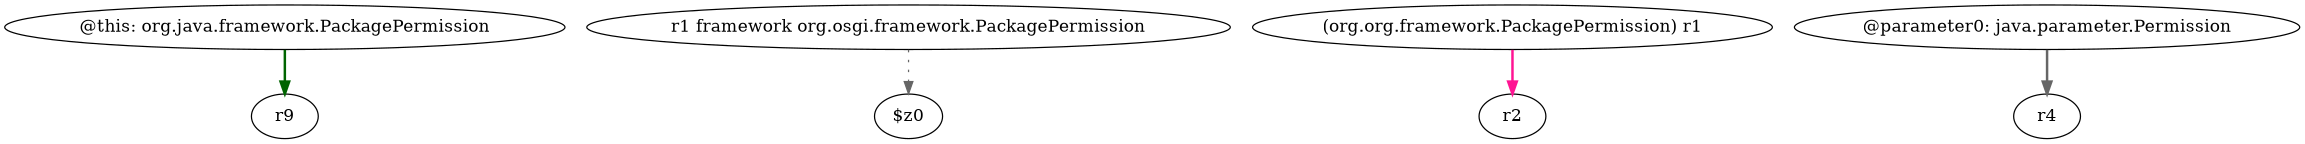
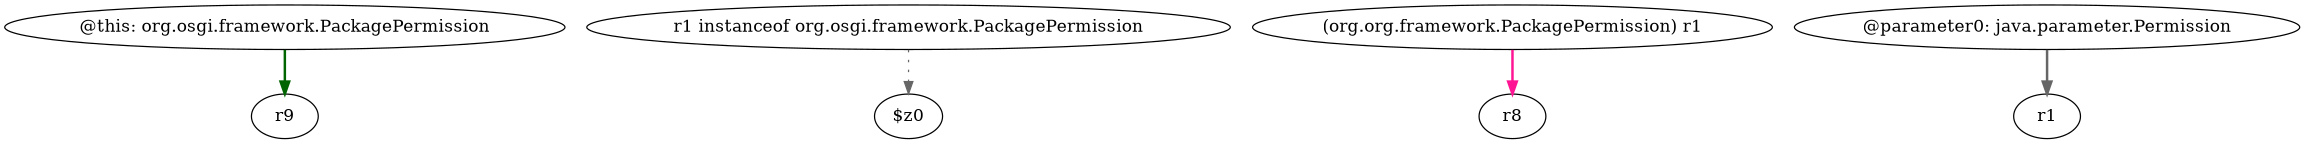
  digraph {
    edge [color=gray40 style=bold]
-   n1 [label="@this: org.java.framework.PackagePermission"]
+   n1 [label="@this: org.osgi.framework.PackagePermission"]
    n2 [label=r9]
-   n3 [label="r1 framework org.osgi.framework.PackagePermission"]
+   n3 [label="r1 instanceof org.osgi.framework.PackagePermission"]
    n4 [label="$z0"]
    n5 [label="(org.org.framework.PackagePermission) r1"]
-   n6 [label=r2]
+   n6 [label=r8]
    n7 [label="@parameter0: java.parameter.Permission"]
-   n8 [label=r4]
+   n8 [label=r1]
    n1 -> n2 [color=darkgreen]
    n3 -> n4 [style=dotted]
    n5 -> n6 [color=deeppink]
    n7 -> n8
  }
